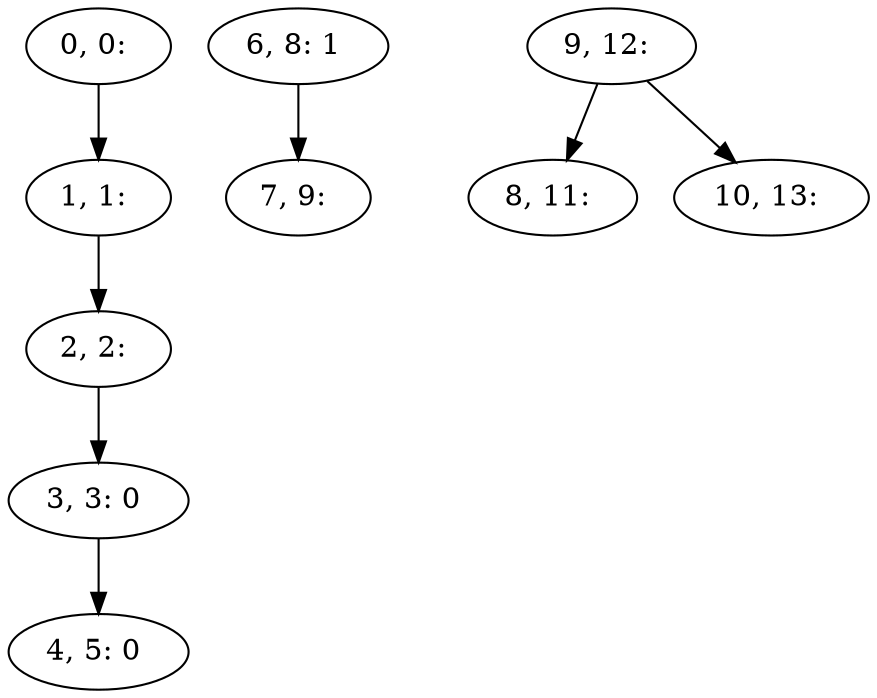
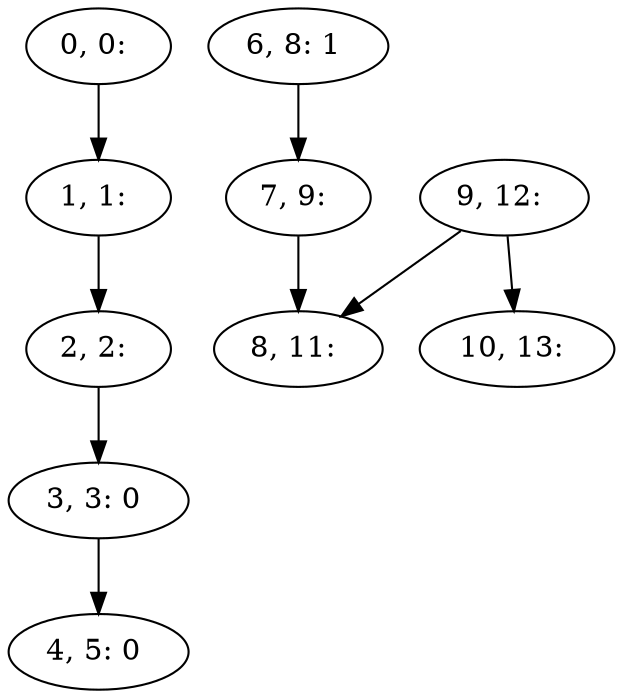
  digraph {
    n1 [label="0, 0: "]
    n2 [label="1, 1: "]
    n3 [label="2, 2: "]
    n4 [label="3, 3: 0 "]
    n5 [label="4, 5: 0 "]
    n6 [label="6, 8: 1 "]
    n7 [label="7, 9: "]
    n8 [label="8, 11: "]
    n9 [label="9, 12: "]
    n10 [label="10, 13: "]
    n1 -> n2
    n2 -> n3
    n3 -> n4
    n4 -> n5
    n6 -> n7
+   n7 -> n8
    n9 -> n8
    n9 -> n10
  }
